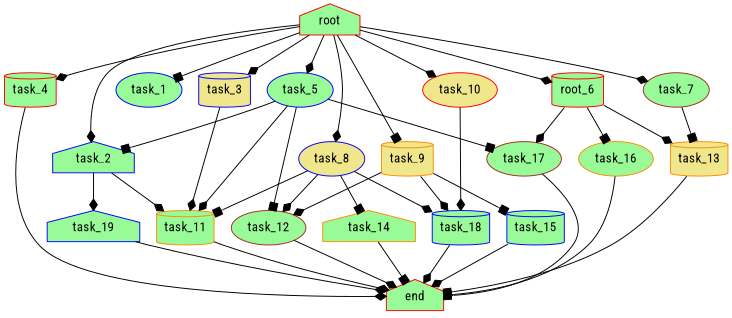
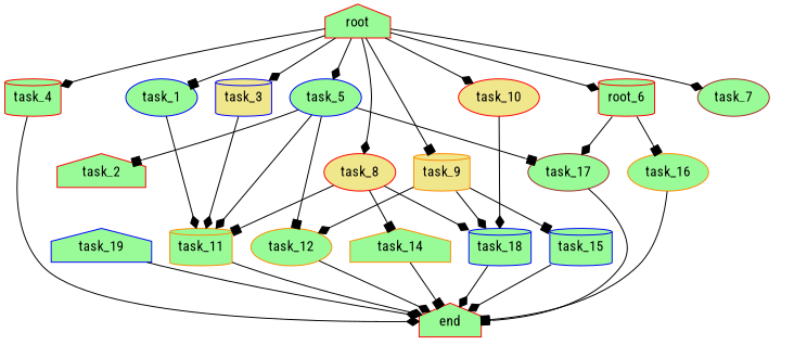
  digraph {
    fontname="Roboto Condensed"
    node [color=red fillcolor=palegreen fontname="Roboto Condensed" shape=ellipse style=filled]
    edge [arrowhead=diamond fontname="Roboto Condensed"]
    root [shape=house]
    task_1 [color=blue]
-   task_2 [color=blue shape=house]
+   task_2 [shape=house]
    task_3 [color=blue fillcolor=khaki shape=cylinder]
    task_4 [shape=cylinder]
    task_5 [color=blue]
    n7 [label=root_6 shape=cylinder]
    task_7 [color=brown]
-   task_8 [color=blue fillcolor=khaki]
+   task_8 [fillcolor=khaki]
    task_9 [color=darkorange fillcolor=khaki shape=cylinder]
    task_10 [fillcolor=khaki]
    task_11 [color=darkorange shape=cylinder]
    task_19 [color=blue shape=house]
    end [shape=house]
-   task_12 [color=brown]
+   task_12 [color=darkorange]
    task_17 [color=brown]
-   task_13 [color=darkorange fillcolor=khaki shape=cylinder]
    task_16 [color=darkorange]
    task_14 [color=darkorange shape=house]
    task_18 [color=blue shape=cylinder]
    task_15 [color=blue shape=cylinder]
    root -> task_1 [arrowhead=box]
-   root -> task_2
    root -> task_3
    root -> task_4
    root -> task_5
    root -> n7
    root -> task_7
    root -> task_8
    root -> task_9 [arrowhead=box]
    root -> task_10
-   task_2 -> task_11
-   task_2 -> task_19
+   task_1 -> task_11
    task_3 -> task_11
    task_4 -> end
    task_5 -> task_2 [arrowhead=box]
    task_5 -> task_11
    task_5 -> task_12 [arrowhead=box]
    task_5 -> task_17 [arrowhead=box]
    n7 -> task_17
-   n7 -> task_13
    n7 -> task_16 [arrowhead=box]
-   task_7 -> task_13 [arrowhead=box]
    task_8 -> task_11 [arrowhead=box]
-   task_8 -> task_12
    task_8 -> task_14 [arrowhead=box]
    task_8 -> task_18
    task_9 -> task_12
    task_9 -> task_18
    task_9 -> task_15 [arrowhead=box]
    task_10 -> task_18
    task_11 -> end
    task_19 -> end
    task_12 -> end
    task_17 -> end [arrowhead=box]
-   task_13 -> end [arrowhead=box]
    task_16 -> end [arrowhead=box]
    task_14 -> end [arrowhead=box]
    task_18 -> end
    task_15 -> end
  }
